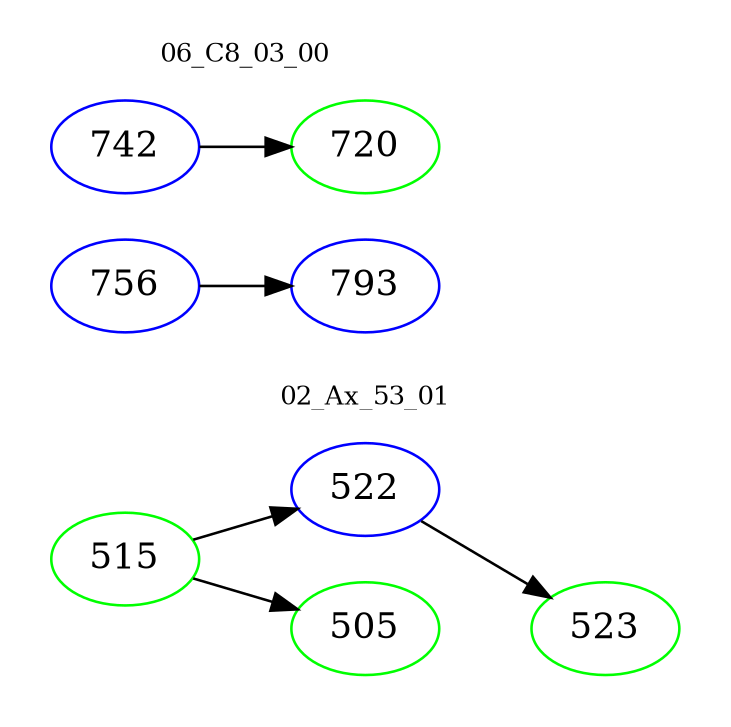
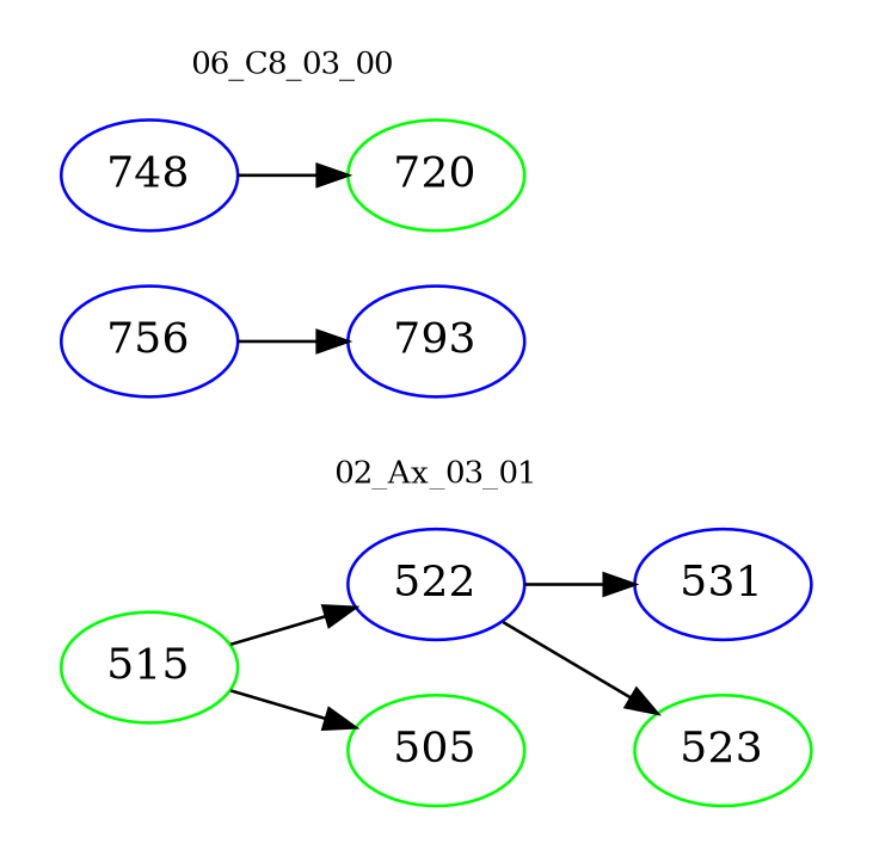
  digraph {
    rankdir=LR
    node [color=blue]
    edge [color=black]
    n1 [color=green label=515]
    n2 [color=green label=505]
    n3 [label=522]
    n4 [color=green label=523]
-   n6 [label=742]
+   n5 [label=531]
+   n6 [label=748]
    n7 [color=green label=720]
    n8 [label=756]
    n9 [label=793]
    subgraph cluster_1 {
      color=white
      fontsize=10
-     label="02_Ax_53_01"
+     label="02_Ax_03_01"
      n1
      n2
      n3
      n4
+     n5
    }
    subgraph cluster_2 {
      color=white
      fontsize=10
      label="06_C8_03_00"
      n6
      n7
      n8
      n9
    }
    n1 -> n2
    n1 -> n3
    n3 -> n4
+   n3 -> n5
    n6 -> n7
    n8 -> n9
  }
